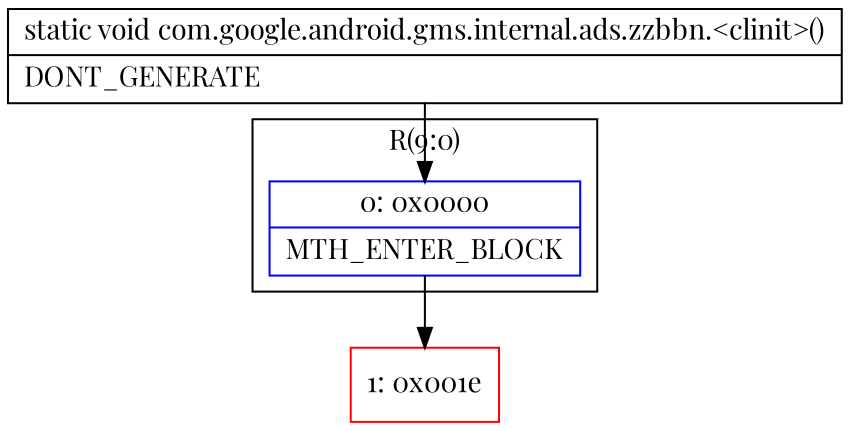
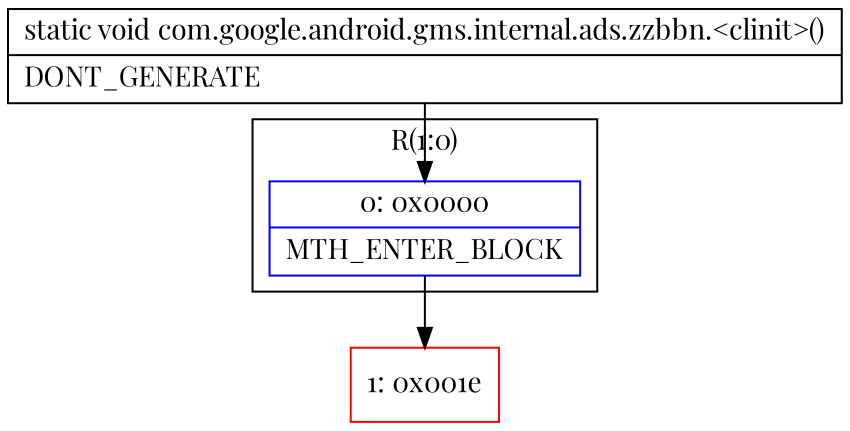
  digraph {
    fontname="Playfair Display"
    node [shape=record fontname="Playfair Display"]
    edge [fontname="Playfair Display"]
    n1 [color=blue label="{0\:\ 0x0000|MTH_ENTER_BLOCK\l}"]
    n2 [color=red label="{1\:\ 0x001e}"]
    n3 [label="{static void com.google.android.gms.internal.ads.zzbbn.\<clinit\>()  | DONT_GENERATE\l}"]
    subgraph cluster_1 {
-     label="R(9:0)"
+     label="R(1:0)"
      n1
    }
    n1 -> n2
    n3 -> n1
  }
